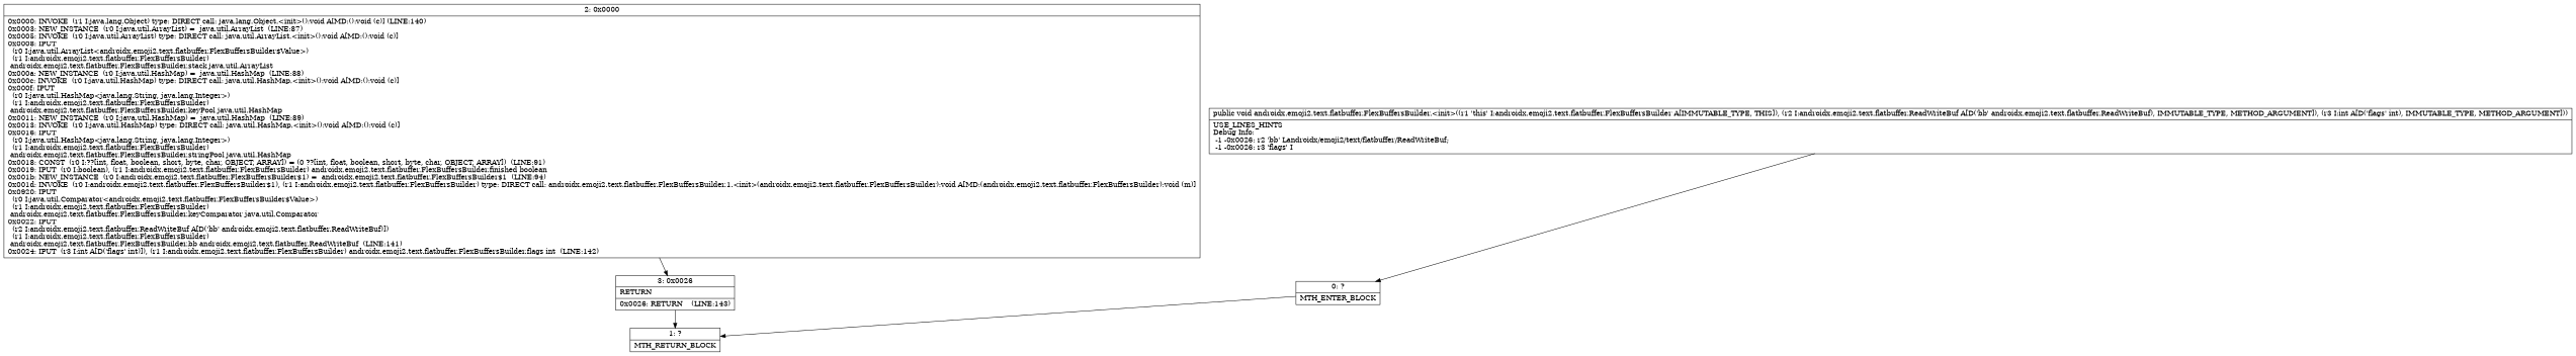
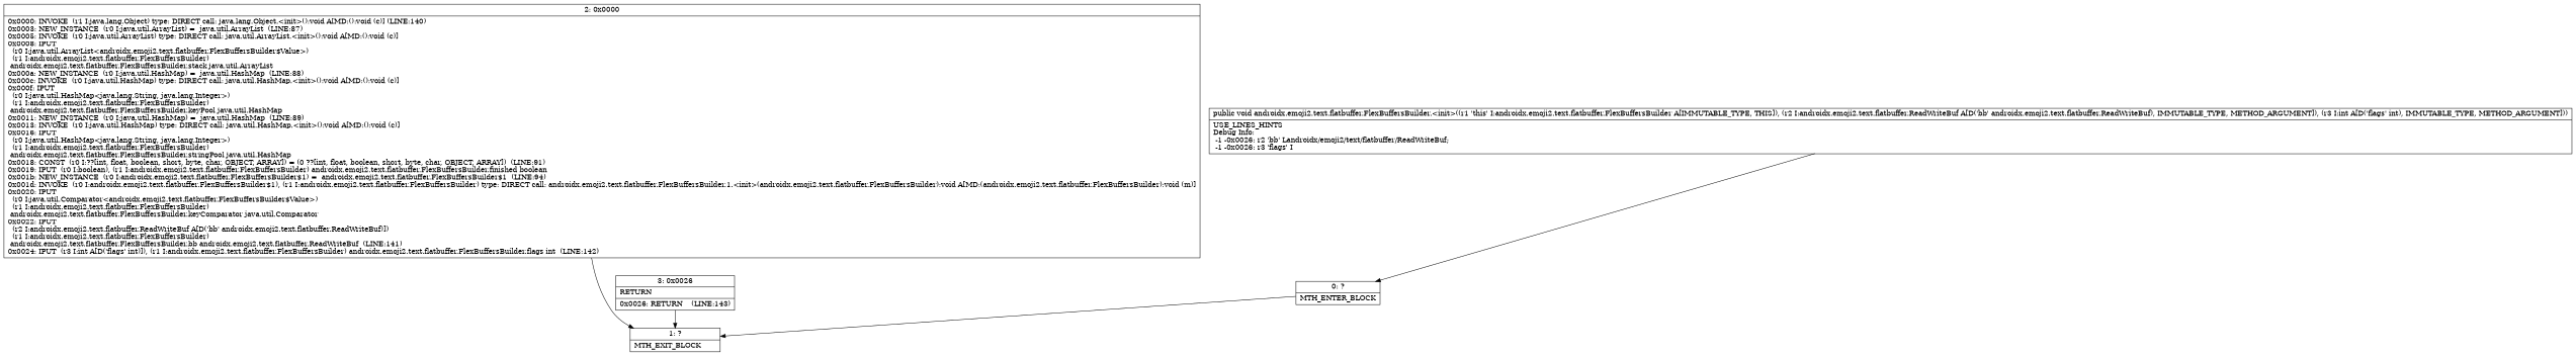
  digraph {
    node [shape=record]
    n1 [label="{0\:\ ?|MTH_ENTER_BLOCK\l}"]
-   n2 [label="{1\:\ ?|MTH_RETURN_BLOCK\l}"]
-   n3 [label="{2\:\ 0x0000|0x0000: INVOKE  (r1 I:java.lang.Object) type: DIRECT call: java.lang.Object.\<init\>():void A[MD:():void (c)] (LINE:140)\l0x0003: NEW_INSTANCE  (r0 I:java.util.ArrayList) =  java.util.ArrayList  (LINE:87)\l0x0005: INVOKE  (r0 I:java.util.ArrayList) type: DIRECT call: java.util.ArrayList.\<init\>():void A[MD:():void (c)]\l0x0008: IPUT  \l  (r0 I:java.util.ArrayList\<androidx.emoji2.text.flatbuffer.FlexBuffersBuilder$Value\>)\l  (r1 I:androidx.emoji2.text.flatbuffer.FlexBuffersBuilder)\l androidx.emoji2.text.flatbuffer.FlexBuffersBuilder.stack java.util.ArrayList \l0x000a: NEW_INSTANCE  (r0 I:java.util.HashMap) =  java.util.HashMap  (LINE:88)\l0x000c: INVOKE  (r0 I:java.util.HashMap) type: DIRECT call: java.util.HashMap.\<init\>():void A[MD:():void (c)]\l0x000f: IPUT  \l  (r0 I:java.util.HashMap\<java.lang.String, java.lang.Integer\>)\l  (r1 I:androidx.emoji2.text.flatbuffer.FlexBuffersBuilder)\l androidx.emoji2.text.flatbuffer.FlexBuffersBuilder.keyPool java.util.HashMap \l0x0011: NEW_INSTANCE  (r0 I:java.util.HashMap) =  java.util.HashMap  (LINE:89)\l0x0013: INVOKE  (r0 I:java.util.HashMap) type: DIRECT call: java.util.HashMap.\<init\>():void A[MD:():void (c)]\l0x0016: IPUT  \l  (r0 I:java.util.HashMap\<java.lang.String, java.lang.Integer\>)\l  (r1 I:androidx.emoji2.text.flatbuffer.FlexBuffersBuilder)\l androidx.emoji2.text.flatbuffer.FlexBuffersBuilder.stringPool java.util.HashMap \l0x0018: CONST  (r0 I:??[int, float, boolean, short, byte, char, OBJECT, ARRAY]) = (0 ??[int, float, boolean, short, byte, char, OBJECT, ARRAY])  (LINE:91)\l0x0019: IPUT  (r0 I:boolean), (r1 I:androidx.emoji2.text.flatbuffer.FlexBuffersBuilder) androidx.emoji2.text.flatbuffer.FlexBuffersBuilder.finished boolean \l0x001b: NEW_INSTANCE  (r0 I:androidx.emoji2.text.flatbuffer.FlexBuffersBuilder$1) =  androidx.emoji2.text.flatbuffer.FlexBuffersBuilder$1  (LINE:94)\l0x001d: INVOKE  (r0 I:androidx.emoji2.text.flatbuffer.FlexBuffersBuilder$1), (r1 I:androidx.emoji2.text.flatbuffer.FlexBuffersBuilder) type: DIRECT call: androidx.emoji2.text.flatbuffer.FlexBuffersBuilder.1.\<init\>(androidx.emoji2.text.flatbuffer.FlexBuffersBuilder):void A[MD:(androidx.emoji2.text.flatbuffer.FlexBuffersBuilder):void (m)]\l0x0920: IPUT  \l  (r0 I:java.util.Comparator\<androidx.emoji2.text.flatbuffer.FlexBuffersBuilder$Value\>)\l  (r1 I:androidx.emoji2.text.flatbuffer.FlexBuffersBuilder)\l androidx.emoji2.text.flatbuffer.FlexBuffersBuilder.keyComparator java.util.Comparator \l0x0022: IPUT  \l  (r2 I:androidx.emoji2.text.flatbuffer.ReadWriteBuf A[D('bb' androidx.emoji2.text.flatbuffer.ReadWriteBuf)])\l  (r1 I:androidx.emoji2.text.flatbuffer.FlexBuffersBuilder)\l androidx.emoji2.text.flatbuffer.FlexBuffersBuilder.bb androidx.emoji2.text.flatbuffer.ReadWriteBuf  (LINE:141)\l0x0024: IPUT  (r3 I:int A[D('flags' int)]), (r1 I:androidx.emoji2.text.flatbuffer.FlexBuffersBuilder) androidx.emoji2.text.flatbuffer.FlexBuffersBuilder.flags int  (LINE:142)\l}"]
+   n2 [label="{1\:\ ?|MTH_EXIT_BLOCK\l}"]
+   n3 [label="{2\:\ 0x0000|0x0000: INVOKE  (r1 I:java.lang.Object) type: DIRECT call: java.lang.Object.\<init\>():void A[MD:():void (c)] (LINE:140)\l0x0003: NEW_INSTANCE  (r0 I:java.util.ArrayList) =  java.util.ArrayList  (LINE:87)\l0x0005: INVOKE  (r0 I:java.util.ArrayList) type: DIRECT call: java.util.ArrayList.\<init\>():void A[MD:():void (c)]\l0x0008: IPUT  \l  (r0 I:java.util.ArrayList\<androidx.emoji2.text.flatbuffer.FlexBuffersBuilder$Value\>)\l  (r1 I:androidx.emoji2.text.flatbuffer.FlexBuffersBuilder)\l androidx.emoji2.text.flatbuffer.FlexBuffersBuilder.stack java.util.ArrayList \l0x000a: NEW_INSTANCE  (r0 I:java.util.HashMap) =  java.util.HashMap  (LINE:88)\l0x000c: INVOKE  (r0 I:java.util.HashMap) type: DIRECT call: java.util.HashMap.\<init\>():void A[MD:():void (c)]\l0x000f: IPUT  \l  (r0 I:java.util.HashMap\<java.lang.String, java.lang.Integer\>)\l  (r1 I:androidx.emoji2.text.flatbuffer.FlexBuffersBuilder)\l androidx.emoji2.text.flatbuffer.FlexBuffersBuilder.keyPool java.util.HashMap \l0x0011: NEW_INSTANCE  (r0 I:java.util.HashMap) =  java.util.HashMap  (LINE:89)\l0x0013: INVOKE  (r0 I:java.util.HashMap) type: DIRECT call: java.util.HashMap.\<init\>():void A[MD:():void (c)]\l0x0016: IPUT  \l  (r0 I:java.util.HashMap\<java.lang.String, java.lang.Integer\>)\l  (r1 I:androidx.emoji2.text.flatbuffer.FlexBuffersBuilder)\l androidx.emoji2.text.flatbuffer.FlexBuffersBuilder.stringPool java.util.HashMap \l0x0018: CONST  (r0 I:??[int, float, boolean, short, byte, char, OBJECT, ARRAY]) = (0 ??[int, float, boolean, short, byte, char, OBJECT, ARRAY])  (LINE:91)\l0x0019: IPUT  (r0 I:boolean), (r1 I:androidx.emoji2.text.flatbuffer.FlexBuffersBuilder) androidx.emoji2.text.flatbuffer.FlexBuffersBuilder.finished boolean \l0x001b: NEW_INSTANCE  (r0 I:androidx.emoji2.text.flatbuffer.FlexBuffersBuilder$1) =  androidx.emoji2.text.flatbuffer.FlexBuffersBuilder$1  (LINE:94)\l0x001d: INVOKE  (r0 I:androidx.emoji2.text.flatbuffer.FlexBuffersBuilder$1), (r1 I:androidx.emoji2.text.flatbuffer.FlexBuffersBuilder) type: DIRECT call: androidx.emoji2.text.flatbuffer.FlexBuffersBuilder.1.\<init\>(androidx.emoji2.text.flatbuffer.FlexBuffersBuilder):void A[MD:(androidx.emoji2.text.flatbuffer.FlexBuffersBuilder):void (m)]\l0x0020: IPUT  \l  (r0 I:java.util.Comparator\<androidx.emoji2.text.flatbuffer.FlexBuffersBuilder$Value\>)\l  (r1 I:androidx.emoji2.text.flatbuffer.FlexBuffersBuilder)\l androidx.emoji2.text.flatbuffer.FlexBuffersBuilder.keyComparator java.util.Comparator \l0x0022: IPUT  \l  (r2 I:androidx.emoji2.text.flatbuffer.ReadWriteBuf A[D('bb' androidx.emoji2.text.flatbuffer.ReadWriteBuf)])\l  (r1 I:androidx.emoji2.text.flatbuffer.FlexBuffersBuilder)\l androidx.emoji2.text.flatbuffer.FlexBuffersBuilder.bb androidx.emoji2.text.flatbuffer.ReadWriteBuf  (LINE:141)\l0x0024: IPUT  (r3 I:int A[D('flags' int)]), (r1 I:androidx.emoji2.text.flatbuffer.FlexBuffersBuilder) androidx.emoji2.text.flatbuffer.FlexBuffersBuilder.flags int  (LINE:142)\l}"]
    n4 [label="{3\:\ 0x0026|RETURN\l|0x0026: RETURN    (LINE:143)\l}"]
    n5 [label="{public void androidx.emoji2.text.flatbuffer.FlexBuffersBuilder.\<init\>((r1 'this' I:androidx.emoji2.text.flatbuffer.FlexBuffersBuilder A[IMMUTABLE_TYPE, THIS]), (r2 I:androidx.emoji2.text.flatbuffer.ReadWriteBuf A[D('bb' androidx.emoji2.text.flatbuffer.ReadWriteBuf), IMMUTABLE_TYPE, METHOD_ARGUMENT]), (r3 I:int A[D('flags' int), IMMUTABLE_TYPE, METHOD_ARGUMENT]))  | USE_LINES_HINTS\lDebug Info:\l  \-1 \-0x0026: r2 'bb' Landroidx\/emoji2\/text\/flatbuffer\/ReadWriteBuf;\l  \-1 \-0x0026: r3 'flags' I\l}"]
    n1 -> n2
-   n3 -> n4
+   n3 -> n2
    n4 -> n2
    n5 -> n1
  }
